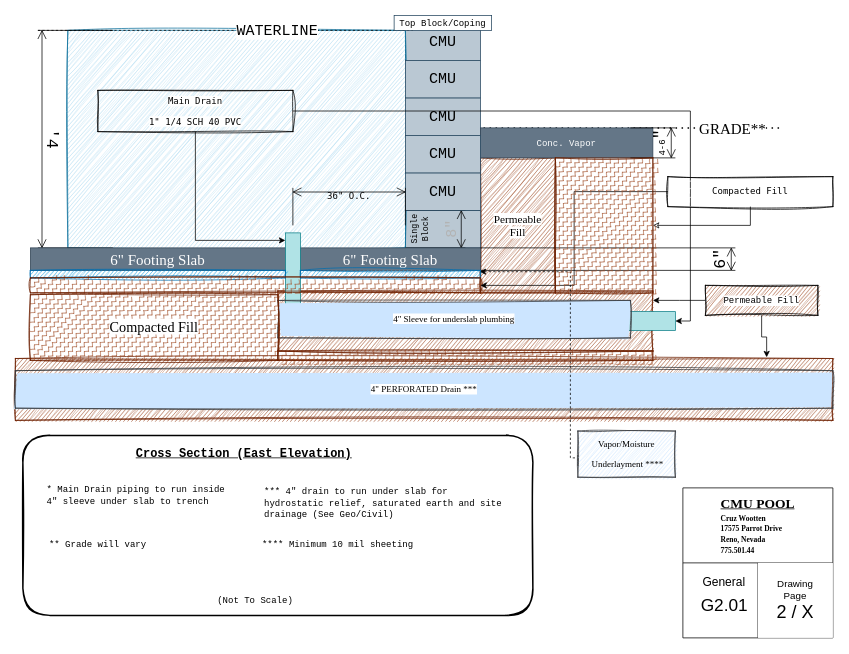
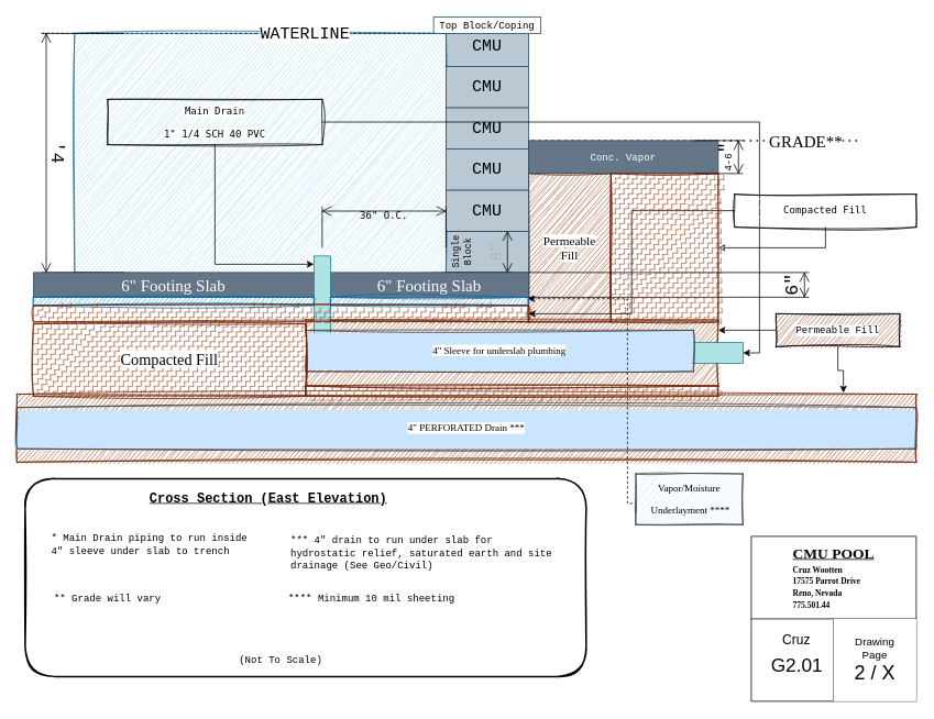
  <mxCell id="0" />
  <mxCell id="1" parent="0" />
  <mxCell id="2" value="" style="rounded=0;whiteSpace=wrap;html=1;fillColor=#a0522d;fontColor=#ffffff;strokeColor=#6D1F00;sketch=1;curveFitting=1;jiggle=2;" vertex="1" parent="1"><mxGeometry y="477.5" width="1090" height="82.5" as="geometry" x="20" /></mxCell>
  <mxCell id="3" value="" style="rounded=0;whiteSpace=wrap;html=1;fillColor=#a0522d;fontColor=#ffffff;strokeColor=#6D1F00;sketch=1;curveFitting=1;jiggle=2;" parent="1" vertex="1"><mxGeometry x="370" y="387.5" width="500" height="80" as="geometry" /></mxCell>
  <mxCell id="4" value="&lt;font face=&quot;Lucida Console&quot; style=&quot;font-size: 15px; background-color: light-dark(#ffffff, var(--ge-dark-color, #121212)); color: light-dark(rgb(0, 0, 0), rgb(255, 255, 255));&quot;&gt;Permeable&lt;/font&gt;&lt;div&gt;&lt;font face=&quot;Lucida Console&quot; style=&quot;font-size: 15px; background-color: light-dark(#ffffff, var(--ge-dark-color, #121212)); color: light-dark(rgb(0, 0, 0), rgb(255, 255, 255));&quot;&gt;Fill&lt;/font&gt;&lt;/div&gt;" style="rounded=0;whiteSpace=wrap;html=1;fillColor=#a0522d;fontColor=#ffffff;strokeColor=#6D1F00;sketch=1;curveFitting=1;jiggle=2;" parent="1" vertex="1"><mxGeometry x="640" y="210" width="100" height="180" as="geometry" /></mxCell>
  <mxCell id="5" value="" style="rounded=0;whiteSpace=wrap;html=1;fillColor=#bac8d3;strokeColor=#23445d;" parent="1" vertex="1"><mxGeometry x="540" y="280" width="100" height="50" as="geometry" /></mxCell>
  <mxCell id="6" value="&lt;font face=&quot;Courier New&quot; style=&quot;font-size: 20px;&quot;&gt;CMU&lt;/font&gt;" style="rounded=0;whiteSpace=wrap;html=1;fillColor=#bac8d3;strokeColor=#23445d;" parent="1" vertex="1"><mxGeometry x="540" y="30" width="100" height="50" as="geometry" /></mxCell>
  <mxCell id="7" value="&lt;pre&gt;&lt;pre style=&quot;color: rgb(255, 255, 255);&quot;&gt;&lt;span style=&quot;color: light-dark(rgb(0, 0, 0), rgb(255, 255, 255)); white-space: normal; background-color: light-dark(#ffffff, var(--ge-dark-color, #121212));&quot;&gt;&lt;font face=&quot;Lucida Console&quot;&gt;4&quot; PERFORATED Drain ***&lt;/font&gt;&lt;/span&gt;&lt;/pre&gt;&lt;/pre&gt;" style="rounded=0;whiteSpace=wrap;html=1;fillStyle=solid;sketch=1;curveFitting=1;jiggle=2;strokeColor=#36393d;fillColor=#cce5ff;" parent="1" vertex="1"><mxGeometry y="493.75" width="1090" height="50" as="geometry" x="20" /></mxCell>
  <mxCell id="8" value="" style="rounded=0;whiteSpace=wrap;html=1;fillColor=#b0e3e6;strokeColor=#0e8088;" parent="1" vertex="1"><mxGeometry x="380" y="415" width="520" height="25" as="geometry" /></mxCell>
  <mxCell id="9" value="&lt;pre&gt;&lt;br&gt;&lt;/pre&gt;" style="rounded=0;whiteSpace=wrap;html=1;fillColor=#b1ddf0;strokeColor=#10739e;sketch=1;curveFitting=1;jiggle=2;" parent="1" vertex="1"><mxGeometry x="90" y="40" width="450" height="290" as="geometry" /></mxCell>
  <mxCell id="10" value="" style="rounded=1;whiteSpace=wrap;html=1;strokeWidth=2;fillWeight=4;hachureGap=8;hachureAngle=45;sketch=1;" parent="1" vertex="1"><mxGeometry x="30" y="580" width="680" height="240" as="geometry" /></mxCell>
  <mxCell id="11" value="&lt;font face=&quot;Courier New&quot; style=&quot;font-size: 22px;&quot;&gt;'4&lt;/font&gt;" style="shape=dimension;direction=north;whiteSpace=wrap;html=1;align=center;points=[];verticalAlign=bottom;labelBackgroundColor=none;horizontal=0;spacingBottom=3;rotation=-180;" parent="1" vertex="1"><mxGeometry x="50" y="40" width="100" height="290" as="geometry" /></mxCell>
  <mxCell id="12" value="&lt;div style=&quot;text-align: left;&quot;&gt;&lt;font face=&quot;Courier New&quot; style=&quot;color: light-dark(rgb(179, 179, 179), rgb(255, 255, 255));&quot;&gt;&lt;span style=&quot;font-size: 20px;&quot;&gt;8&quot;&lt;/span&gt;&lt;/font&gt;&lt;/div&gt;" style="shape=dimension;direction=north;whiteSpace=wrap;html=1;align=center;points=[];verticalAlign=bottom;labelBackgroundColor=none;horizontal=0;spacingBottom=3;" parent="1" vertex="1"><mxGeometry x="540" y="280" width="80" height="50" as="geometry" /></mxCell>
  <mxCell id="13" value="" style="endArrow=none;dashed=1;html=1;dashPattern=1 3;strokeWidth=2;rounded=0;" parent="1" edge="1"><mxGeometry width="50" height="50" relative="1" as="geometry"><mxPoint x="596.25" y="170" as="sourcePoint" /><mxPoint x="1043.75" y="170" as="targetPoint" /></mxGeometry></mxCell>
  <mxCell id="14" value="&lt;font face=&quot;Lucida Console&quot; style=&quot;font-size: 20px;&quot;&gt;GRADE**&lt;/font&gt;" style="edgeLabel;html=1;align=center;verticalAlign=middle;resizable=0;points=[];fontFamily=Courier New;" parent="13" vertex="1" connectable="0"><mxGeometry x="0.469" relative="1" as="geometry"><mxPoint x="50" as="offset" /></mxGeometry></mxCell>
  <mxCell id="15" value="&lt;pre&gt;&lt;font face=&quot;Lucida Console&quot; style=&quot;font-size: 20px;&quot;&gt;6&quot; Footing Slab&lt;/font&gt;&lt;/pre&gt;" style="rounded=0;whiteSpace=wrap;html=1;fillColor=#647687;fontColor=#ffffff;strokeColor=#314354;" parent="1" vertex="1"><mxGeometry x="400" y="330" width="240" height="30" as="geometry" /></mxCell>
  <mxCell id="16" value="&lt;font style=&quot;font-size: 16px;&quot; face=&quot;Courier New&quot;&gt;&lt;b style=&quot;&quot;&gt;&lt;u&gt;Cross Section (East Elevation)&lt;/u&gt;&lt;/b&gt;&lt;/font&gt;" style="text;html=1;align=center;verticalAlign=middle;whiteSpace=wrap;rounded=0;" parent="1" vertex="1"><mxGeometry x="70" y="590" width="510" height="30" as="geometry" /></mxCell>
  <mxCell id="17" value="" style="endArrow=none;dashed=1;html=1;rounded=0;entryX=0;entryY=0;entryDx=0;entryDy=0;" parent="1" edge="1"><mxGeometry width="50" height="50" relative="1" as="geometry"><mxPoint x="50" y="40" as="sourcePoint" /><mxPoint x="550" y="40" as="targetPoint" /></mxGeometry></mxCell>
  <mxCell id="18" value="&lt;font face=&quot;Courier New&quot; style=&quot;font-size: 20px;&quot;&gt;WATERLINE&lt;/font&gt;" style="edgeLabel;html=1;align=center;verticalAlign=middle;resizable=0;points=[];" parent="17" vertex="1" connectable="0"><mxGeometry x="0.272" y="1" relative="1" as="geometry"><mxPoint as="offset" /></mxGeometry></mxCell>
  <mxCell id="19" value="Single Block" style="text;html=1;align=center;verticalAlign=middle;whiteSpace=wrap;rounded=0;rotation=-90;fontFamily=Courier New;fontSize=11;" parent="1" vertex="1"><mxGeometry x="520" y="290" width="80" height="30" as="geometry" /></mxCell>
  <mxCell id="20" value="&lt;font face=&quot;Courier New&quot; style=&quot;font-size: 20px;&quot;&gt;CMU&lt;/font&gt;" style="rounded=0;whiteSpace=wrap;html=1;fillColor=#bac8d3;strokeColor=#23445d;" parent="1" vertex="1"><mxGeometry x="540" y="230" width="100" height="50" as="geometry" /></mxCell>
  <mxCell id="21" value="&lt;font face=&quot;Courier New&quot; style=&quot;font-size: 20px;&quot;&gt;CMU&lt;/font&gt;" style="rounded=0;whiteSpace=wrap;html=1;fillColor=#bac8d3;strokeColor=#23445d;" parent="1" vertex="1"><mxGeometry x="540" y="130" width="100" height="50" as="geometry" /></mxCell>
  <mxCell id="22" value="&lt;font face=&quot;Courier New&quot;&gt;Conc. Vapor&lt;/font&gt;" style="rounded=0;whiteSpace=wrap;html=1;fillColor=#647687;fontColor=#ffffff;strokeColor=#314354;" parent="1" vertex="1"><mxGeometry x="640" y="170" width="230" height="40" as="geometry" /></mxCell>
  <mxCell id="23" value="&lt;font face=&quot;Courier New&quot;&gt;Top Block/Coping&lt;/font&gt;" style="rounded=0;whiteSpace=wrap;html=1;fillColor=#ffffff;strokeColor=#23445d;" parent="1" vertex="1"><mxGeometry x="525" y="20" width="130" height="20" as="geometry" /></mxCell>
  <mxCell id="24" value="&lt;font face=&quot;Courier New&quot;&gt;(Not To Scale)&lt;/font&gt;" style="text;html=1;align=center;verticalAlign=middle;whiteSpace=wrap;rounded=0;" parent="1" vertex="1"><mxGeometry x="230" y="785" width="220" height="30" as="geometry" /></mxCell>
  <mxCell id="25" value="&lt;font face=&quot;Courier New&quot; style=&quot;font-size: 22px;&quot;&gt;6&quot;&lt;/font&gt;" style="shape=dimension;direction=north;whiteSpace=wrap;html=1;align=center;points=[];verticalAlign=bottom;labelBackgroundColor=none;horizontal=0;spacingBottom=3;" parent="1" vertex="1"><mxGeometry x="640" y="330" width="340" height="30" as="geometry" /></mxCell>
  <mxCell id="26" value="&lt;font face=&quot;Courier New&quot;&gt;** Grade will vary&lt;/font&gt;" style="text;html=1;align=center;verticalAlign=middle;whiteSpace=wrap;rounded=0;" parent="1" vertex="1"><mxGeometry x="50" y="710" width="160" height="30" as="geometry" /></mxCell>
  <mxCell id="27" value="&lt;font style=&quot;font-size: 20px;&quot;&gt;6&quot; Footing Slab&lt;/font&gt;" style="rounded=0;whiteSpace=wrap;html=1;fillColor=#647687;fontColor=#ffffff;strokeColor=#314354;fontFamily=Lucida Console;" parent="1" vertex="1"><mxGeometry x="40" y="330" width="340" height="30" as="geometry" /></mxCell>
  <mxCell id="28" value="" style="rounded=0;whiteSpace=wrap;html=1;fillColor=#b0e3e6;strokeColor=#0e8088;" parent="1" vertex="1"><mxGeometry x="380" y="310" width="20" height="110" as="geometry" /></mxCell>
  <mxCell id="29" value="&lt;pre&gt;&lt;pre style=&quot;color: rgb(255, 255, 255);&quot;&gt;&lt;span style=&quot;color: light-dark(rgb(0, 0, 0), rgb(255, 255, 255)); white-space: normal; background-color: light-dark(#ffffff, var(--ge-dark-color, #121212));&quot;&gt;&lt;font face=&quot;Lucida Console&quot;&gt;4&quot; Sleeve for underslab plumbing&lt;/font&gt;&lt;/span&gt;&lt;/pre&gt;&lt;/pre&gt;" style="rounded=0;whiteSpace=wrap;html=1;fillStyle=solid;sketch=1;curveFitting=1;jiggle=2;strokeColor=#36393d;fillColor=#cce5ff;" parent="1" vertex="1"><mxGeometry x="370" y="400" width="470" height="50" as="geometry" /></mxCell>
  <mxCell id="30" value="&lt;font face=&quot;Courier New&quot;&gt;4-6&lt;/font&gt;&lt;font face=&quot;Courier New&quot; style=&quot;font-size: 22px;&quot;&gt;&quot;&lt;/font&gt;" style="shape=dimension;direction=north;whiteSpace=wrap;html=1;align=center;points=[];verticalAlign=bottom;labelBackgroundColor=none;horizontal=0;spacingBottom=3;" parent="1" vertex="1"><mxGeometry x="840" y="170" width="60" height="40" as="geometry" /></mxCell>
  <mxCell id="31" value="&lt;pre&gt;36&quot; O.C.&lt;/pre&gt;" style="shape=dimension;direction=west;whiteSpace=wrap;html=1;align=center;points=[];verticalAlign=top;spacingTop=-15;labelBackgroundColor=none;" parent="1" vertex="1"><mxGeometry x="390" y="250" width="150" height="50" as="geometry" /></mxCell>
  <mxCell id="32" value="" style="rounded=0;whiteSpace=wrap;html=1;fillColor=#1ba1e2;fontColor=#ffffff;strokeColor=#006EAF;sketch=1;curveFitting=1;jiggle=2;" parent="1" vertex="1"><mxGeometry x="40" y="360" width="340" height="10" as="geometry" /></mxCell>
  <mxCell id="33" style="edgeStyle=orthogonalEdgeStyle;rounded=0;orthogonalLoop=1;jettySize=auto;html=1;exitX=1;exitY=0.25;exitDx=0;exitDy=0;endArrow=none;startFill=1;startArrow=classic;entryX=0;entryY=0.5;entryDx=0;entryDy=0;dashed=1;" parent="1" target="35" edge="1"><mxGeometry relative="1" as="geometry"><mxPoint x="639" y="361.75" as="sourcePoint" /><mxPoint x="740" y="670" as="targetPoint" /><Array as="points"><mxPoint x="760" y="362" /><mxPoint x="760" y="610" /><mxPoint x="770" y="610" /><mxPoint x="770" y="621" /></Array></mxGeometry></mxCell>
  <mxCell id="34" value="" style="rounded=0;whiteSpace=wrap;html=1;fillColor=#1ba1e2;fontColor=#ffffff;strokeColor=#006EAF;sketch=1;curveFitting=1;jiggle=2;" parent="1" vertex="1"><mxGeometry x="400" y="360" width="240" height="10" as="geometry" /></mxCell>
  <mxCell id="35" value="&lt;pre&gt;&lt;font face=&quot;Lucida Console&quot;&gt;Vapor/Moisture&lt;/font&gt;&lt;/pre&gt;&lt;pre&gt;&lt;font face=&quot;Lucida Console&quot;&gt; Underlayment ****&lt;/font&gt;&lt;/pre&gt;" style="text;html=1;align=center;verticalAlign=middle;whiteSpace=wrap;rounded=0;strokeColor=#36393d;fillColor=light-dark(#CCE5FF,#2D537C);sketch=1;curveFitting=1;jiggle=2;fillStyle=hachure;" parent="1" vertex="1"><mxGeometry x="770" y="574.25" width="130" height="61.5" as="geometry" /></mxCell>
  <mxCell id="36" value="&lt;font face=&quot;Courier New&quot;&gt;**** Minimum 10 mil sheeting&lt;/font&gt;" style="text;html=1;align=center;verticalAlign=middle;whiteSpace=wrap;rounded=0;" parent="1" vertex="1"><mxGeometry x="340" y="710" width="220" height="30" as="geometry" /></mxCell>
  <mxCell id="37" style="edgeStyle=orthogonalEdgeStyle;rounded=0;orthogonalLoop=1;jettySize=auto;html=1;exitX=1;exitY=0.5;exitDx=0;exitDy=0;entryX=1;entryY=0.5;entryDx=0;entryDy=0;" edge="1" parent="1" source="38" target="8"><mxGeometry relative="1" as="geometry" /></mxCell>
  <mxCell id="38" value="&lt;pre&gt;&lt;span style=&quot;background-color: light-dark(#ffffff, var(--ge-dark-color, #121212));&quot;&gt;&lt;font style=&quot;color: light-dark(rgb(0, 0, 0), rgb(4, 4, 255));&quot;&gt;Main Drain&lt;/font&gt;&lt;/span&gt;&lt;/pre&gt;&lt;pre&gt;&lt;span style=&quot;background-color: light-dark(#ffffff, var(--ge-dark-color, #121212));&quot;&gt;&lt;font style=&quot;color: light-dark(rgb(0, 0, 0), rgb(4, 4, 255));&quot;&gt;1&quot; 1/4 SCH 40 PVC&lt;/font&gt;&lt;/span&gt;&lt;/pre&gt;" style="text;html=1;align=center;verticalAlign=middle;whiteSpace=wrap;rounded=0;strokeColor=default;fillColor=none;sketch=1;curveFitting=1;jiggle=2;fontFamily=Helvetica;fontSize=12;fontColor=default;" parent="1" vertex="1"><mxGeometry x="130" y="120" width="260" height="55" as="geometry" /></mxCell>
  <mxCell id="39" style="edgeStyle=orthogonalEdgeStyle;rounded=0;orthogonalLoop=1;jettySize=auto;html=1;exitX=0;exitY=0.5;exitDx=0;exitDy=0;" parent="1" source="40" edge="1"><mxGeometry relative="1" as="geometry"><mxPoint x="870" y="400" as="targetPoint" /></mxGeometry></mxCell>
  <mxCell id="40" value="&lt;font style=&quot;background-color: light-dark(#ffffff, var(--ge-dark-color, #121212));&quot; face=&quot;Courier New&quot;&gt;Permeable Fill&lt;/font&gt;" style="text;html=1;align=center;verticalAlign=middle;whiteSpace=wrap;rounded=0;strokeColor=default;fillColor=#A0522D;sketch=1;curveFitting=1;jiggle=2;" parent="1" vertex="1"><mxGeometry x="940" y="380" width="150" height="40" as="geometry" /></mxCell>
  <mxCell id="41" value="" style="rounded=0;whiteSpace=wrap;html=1;fillColor=light-dark(#A0522D,#7F00FF);fontColor=#ffffff;strokeColor=#6D1F00;sketch=1;curveFitting=1;jiggle=2;fillStyle=zigzag-line;align=center;verticalAlign=middle;fontFamily=Helvetica;fontSize=12;" parent="1" vertex="1"><mxGeometry x="40" y="370" width="600" height="20" as="geometry" /></mxCell>
  <mxCell id="42" style="edgeStyle=orthogonalEdgeStyle;rounded=0;orthogonalLoop=1;jettySize=auto;html=1;entryX=0;entryY=0.091;entryDx=0;entryDy=0;entryPerimeter=0;" parent="1" source="38" target="28" edge="1"><mxGeometry relative="1" as="geometry" /></mxCell>
  <mxCell id="43" style="edgeStyle=orthogonalEdgeStyle;rounded=0;orthogonalLoop=1;jettySize=auto;html=1;entryX=1;entryY=0.5;entryDx=0;entryDy=0;" parent="1" source="58" target="41" edge="1"><mxGeometry relative="1" as="geometry" /></mxCell>
  <mxCell id="44" value="&lt;font face=&quot;Lucida Console&quot; style=&quot;font-size: 19px; color: light-dark(rgb(0, 0, 0), rgb(11, 255, 128)); background-color: light-dark(#ffffff, var(--ge-dark-color, #121212));&quot;&gt;Compacted Fill&lt;/font&gt;" style="rounded=0;whiteSpace=wrap;html=1;fillColor=light-dark(#A0522D,#7F00FF);fontColor=#ffffff;strokeColor=#6D1F00;sketch=1;curveFitting=1;jiggle=2;fillStyle=zigzag-line;align=center;verticalAlign=middle;fontFamily=Helvetica;fontSize=12;" parent="1" vertex="1"><mxGeometry x="40" y="392.5" width="330" height="87.5" as="geometry" /></mxCell>
  <mxCell id="45" value="" style="rounded=0;whiteSpace=wrap;html=1;fillColor=light-dark(#A0522D,#7F00FF);fontColor=#ffffff;strokeColor=#6D1F00;sketch=1;curveFitting=1;jiggle=2;fillStyle=zigzag-line;align=center;verticalAlign=middle;fontFamily=Helvetica;fontSize=12;" parent="1" vertex="1"><mxGeometry x="370" y="467.5" width="500" height="12.5" as="geometry" /></mxCell>
  <mxCell id="46" value="&lt;font face=&quot;Courier New&quot;&gt;* Main Drain piping to run inside&amp;nbsp; 4&quot; sleeve under slab to trench&amp;nbsp;&lt;/font&gt;" style="text;html=1;align=left;verticalAlign=middle;whiteSpace=wrap;rounded=0;" parent="1" vertex="1"><mxGeometry x="60" y="640" width="260" height="40" as="geometry" /></mxCell>
  <mxCell id="47" value="&lt;font face=&quot;Courier New&quot;&gt;*** 4&quot; drain to run under slab for hydrostatic relief, saturated earth and site drainage (See Geo/Civil)&lt;/font&gt;" style="text;html=1;align=left;verticalAlign=middle;whiteSpace=wrap;rounded=0;" parent="1" vertex="1"><mxGeometry x="350" y="640" width="320" height="60" as="geometry" /></mxCell>
  <mxCell id="48" value="&lt;u&gt;&lt;font face=&quot;Lucida Console&quot; style=&quot;font-size: 18px;&quot;&gt;CMU POOL&lt;/font&gt;&lt;/u&gt;&lt;div style=&quot;text-align: left;&quot;&gt;&lt;span style=&quot;font-size: 10px;&quot;&gt;&lt;font face=&quot;Lucida Console&quot;&gt;Cruz Wootten&lt;/font&gt;&lt;/span&gt;&lt;/div&gt;&lt;div style=&quot;text-align: left;&quot;&gt;&lt;font face=&quot;Lucida Console&quot;&gt;&lt;span style=&quot;font-size: 10px; background-color: transparent; color: light-dark(rgb(0, 0, 0), rgb(255, 255, 255));&quot;&gt;17575 Parrot Drive&amp;nbsp;&lt;/span&gt;&lt;br&gt;&lt;span style=&quot;font-size: 10px; background-color: transparent; color: light-dark(rgb(0, 0, 0), rgb(255, 255, 255));&quot;&gt;Reno, Nevada&lt;/span&gt;&lt;/font&gt;&lt;/div&gt;&lt;div style=&quot;text-align: left;&quot;&gt;&lt;span style=&quot;background-color: transparent; color: light-dark(rgb(0, 0, 0), rgb(255, 255, 255)); font-size: 10px;&quot;&gt;&lt;font face=&quot;Lucida Console&quot;&gt;775.501.44&lt;/font&gt;&lt;/span&gt;&lt;/div&gt;" style="swimlane;whiteSpace=wrap;html=1;startSize=100;align=center;" parent="1" vertex="1"><mxGeometry x="910" y="650" width="200" height="200" as="geometry" /></mxCell>
  <mxCell id="49" value="&lt;font style=&quot;font-size: 40px;&quot;&gt;&amp;nbsp; &lt;/font&gt;&lt;font style=&quot;font-size: 23px;&quot;&gt;G&lt;/font&gt;&lt;font style=&quot;font-size: 23px;&quot;&gt;2.01&lt;/font&gt;" style="text;html=1;align=left;verticalAlign=middle;whiteSpace=wrap;rounded=0;" parent="48" vertex="1"><mxGeometry y="100" width="200" height="100" as="geometry" /></mxCell>
- <mxCell id="50" value="&lt;font style=&quot;font-size: 16px;&quot;&gt;General&lt;/font&gt;" style="text;html=1;align=center;verticalAlign=middle;whiteSpace=wrap;rounded=0;" parent="48" vertex="1"><mxGeometry x="20" y="110" width="70" height="30" as="geometry" /></mxCell>
+ <mxCell id="50" value="&lt;font style=&quot;font-size: 16px;&quot;&gt;Cruz&lt;/font&gt;" style="text;html=1;align=center;verticalAlign=middle;whiteSpace=wrap;rounded=0;" parent="48" vertex="1"><mxGeometry x="20" y="110" width="70" height="30" as="geometry" /></mxCell>
  <mxCell id="51" value="" style="endArrow=none;html=1;rounded=0;exitX=0.5;exitY=1;exitDx=0;exitDy=0;" parent="48" source="49" edge="1"><mxGeometry width="50" height="50" relative="1" as="geometry"><mxPoint x="50" y="150" as="sourcePoint" /><mxPoint x="100" y="100" as="targetPoint" /></mxGeometry></mxCell>
  <mxCell id="52" value="&lt;div&gt;&lt;font style=&quot;font-size: 13px;&quot;&gt;Drawing&lt;/font&gt;&lt;/div&gt;&lt;div&gt;&lt;font style=&quot;font-size: 13px;&quot;&gt;Page&lt;/font&gt;&lt;/div&gt;&lt;div&gt;&lt;span style=&quot;font-size: 24px; background-color: transparent; color: light-dark(rgb(0, 0, 0), rgb(255, 255, 255));&quot;&gt;2 / X&lt;/span&gt;&lt;/div&gt;" style="text;html=1;align=center;verticalAlign=middle;whiteSpace=wrap;rounded=0;fillColor=default;" parent="1" vertex="1"><mxGeometry x="1010" y="750" width="100" height="100" as="geometry" /></mxCell>
  <mxCell id="53" value="&lt;font face=&quot;Courier New&quot; style=&quot;font-size: 20px;&quot;&gt;CMU&lt;/font&gt;" style="rounded=0;whiteSpace=wrap;html=1;fillColor=#bac8d3;strokeColor=#23445d;" parent="1" vertex="1"><mxGeometry x="540" y="180" width="100" height="50" as="geometry" /></mxCell>
  <mxCell id="54" value="&lt;font face=&quot;Courier New&quot; style=&quot;font-size: 20px;&quot;&gt;CMU&lt;/font&gt;" style="rounded=0;whiteSpace=wrap;html=1;fillColor=#bac8d3;strokeColor=#23445d;" parent="1" vertex="1"><mxGeometry x="540" y="80" width="100" height="50" as="geometry" /></mxCell>
  <mxCell id="55" style="edgeStyle=orthogonalEdgeStyle;rounded=0;orthogonalLoop=1;jettySize=auto;html=1;exitX=1;exitY=0.5;exitDx=0;exitDy=0;entryX=0.5;entryY=1;entryDx=0;entryDy=0;endArrow=none;startFill=0;endFill=1;startArrow=classic;" edge="1" parent="1" source="56" target="58"><mxGeometry relative="1" as="geometry" /></mxCell>
  <mxCell id="56" value="" style="rounded=0;whiteSpace=wrap;html=1;fillColor=light-dark(#A0522D,#7F00FF);fontColor=#ffffff;strokeColor=#6D1F00;sketch=1;curveFitting=1;jiggle=2;fillStyle=zigzag-line;" vertex="1" parent="1"><mxGeometry x="740" y="210" width="130" height="180" as="geometry" /></mxCell>
  <mxCell id="57" style="edgeStyle=orthogonalEdgeStyle;rounded=0;orthogonalLoop=1;jettySize=auto;html=1;entryX=0.919;entryY=-0.02;entryDx=0;entryDy=0;entryPerimeter=0;" edge="1" parent="1" source="40" target="2"><mxGeometry relative="1" as="geometry" /></mxCell>
  <mxCell id="58" value="&lt;pre&gt;&lt;span style=&quot;background-color: light-dark(#ffffff, var(--ge-dark-color, #121212));&quot;&gt;Compacted Fill&lt;/span&gt;&lt;/pre&gt;" style="text;align=center;verticalAlign=middle;whiteSpace=wrap;rounded=0;strokeColor=default;fillColor=light-dark(#FFFFFF,#4524FF);sketch=1;curveFitting=1;jiggle=2;fillStyle=zigzag-line;fontFamily=Helvetica;fontSize=12;fontColor=default;html=1;textShadow=0;" parent="1" vertex="1"><mxGeometry x="890" y="235" width="220" height="40" as="geometry" /></mxCell>
